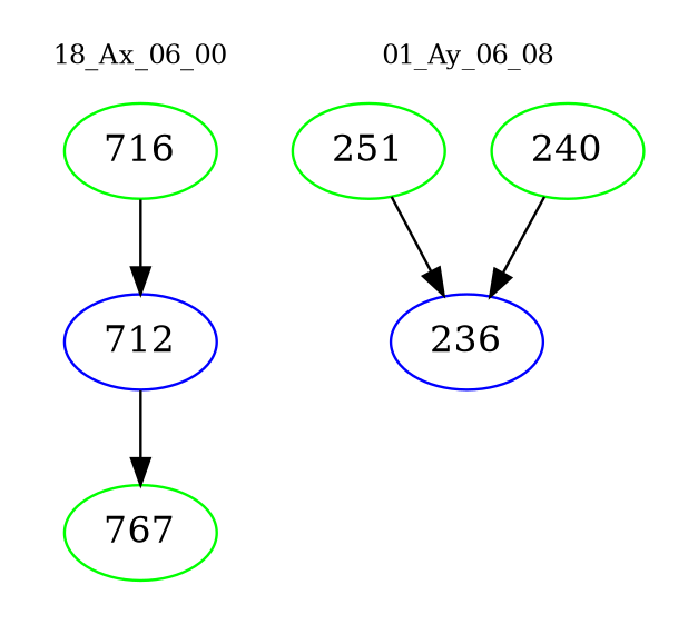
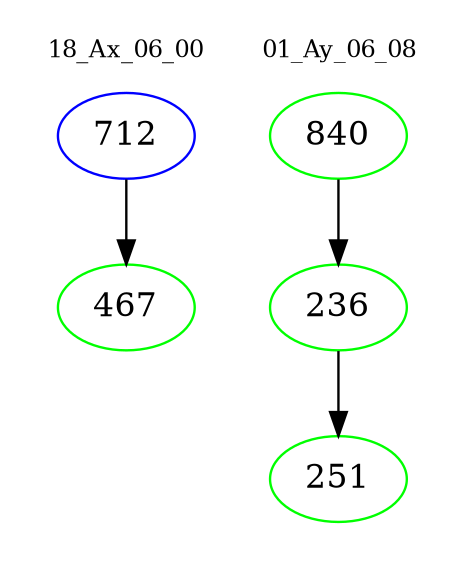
  digraph {
    node [color=green]
    edge [color=black]
-   n1 [label=716]
    n2 [color=blue label=712]
-   n3 [label=767]
-   n4 [label=240]
-   n5 [color=blue label=236]
+   n3 [label=467]
+   n4 [label=840]
+   n5 [label=236]
    n6 [label=251]
    subgraph cluster_1 {
      color=white
      fontsize=10
      label="18_Ax_06_00"
-     n1
      n2
      n3
    }
    subgraph cluster_2 {
      color=white
      fontsize=10
      label="01_Ay_06_08"
      n4
      n5
      n6
    }
-   n1 -> n2
    n2 -> n3
    n4 -> n5
-   n6 -> n5
+   n5 -> n6
  }
